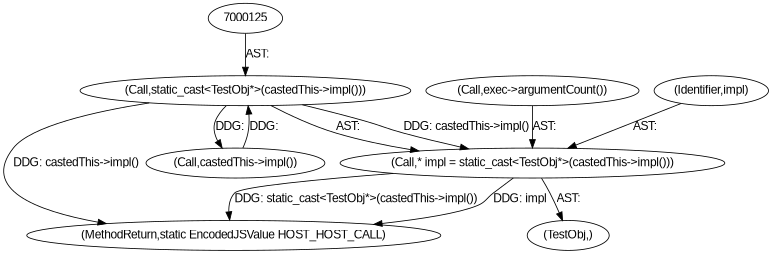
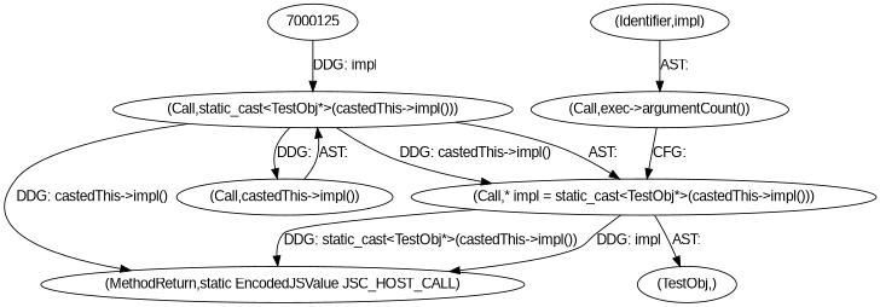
  digraph {
    fontname="Liberation Sans"
    node [fontname="Liberation Sans"]
    edge [fontname="Liberation Sans"]
    n1 [label="(Call,* impl = static_cast<TestObj*>(castedThis->impl()))"]
    n2 [label="(TestObj,)"]
-   n3 [label="(MethodReturn,static EncodedJSValue HOST_HOST_CALL)"]
+   n3 [label="(MethodReturn,static EncodedJSValue JSC_HOST_CALL)"]
    n4 [label="(Call,static_cast<TestObj*>(castedThis->impl()))"]
    n5 [label="(Call,castedThis->impl())"]
    n6 [label="(Call,exec->argumentCount())"]
    n7 [label="(Identifier,impl)"]
    n8 [label=7000125]
    n1 -> n2 [label="AST: "]
    n1 -> n3 [label="DDG: static_cast<TestObj*>(castedThis->impl())"]
    n1 -> n3 [label="DDG: impl"]
    n4 -> n1 [label="AST: "]
    n4 -> n1 [label="DDG: castedThis->impl()"]
    n4 -> n3 [label="DDG: castedThis->impl()"]
    n4 -> n5 [label="DDG: "]
-   n5 -> n4 [label="DDG: "]
-   n6 -> n1 [label="AST: "]
-   n7 -> n1 [label="AST: "]
-   n8 -> n4 [label="AST: "]
+   n5 -> n4 [label="AST: "]
+   n6 -> n1 [label="CFG: "]
+   n7 -> n6 [label="AST: "]
+   n8 -> n4 [label="DDG: impl"]
  }
